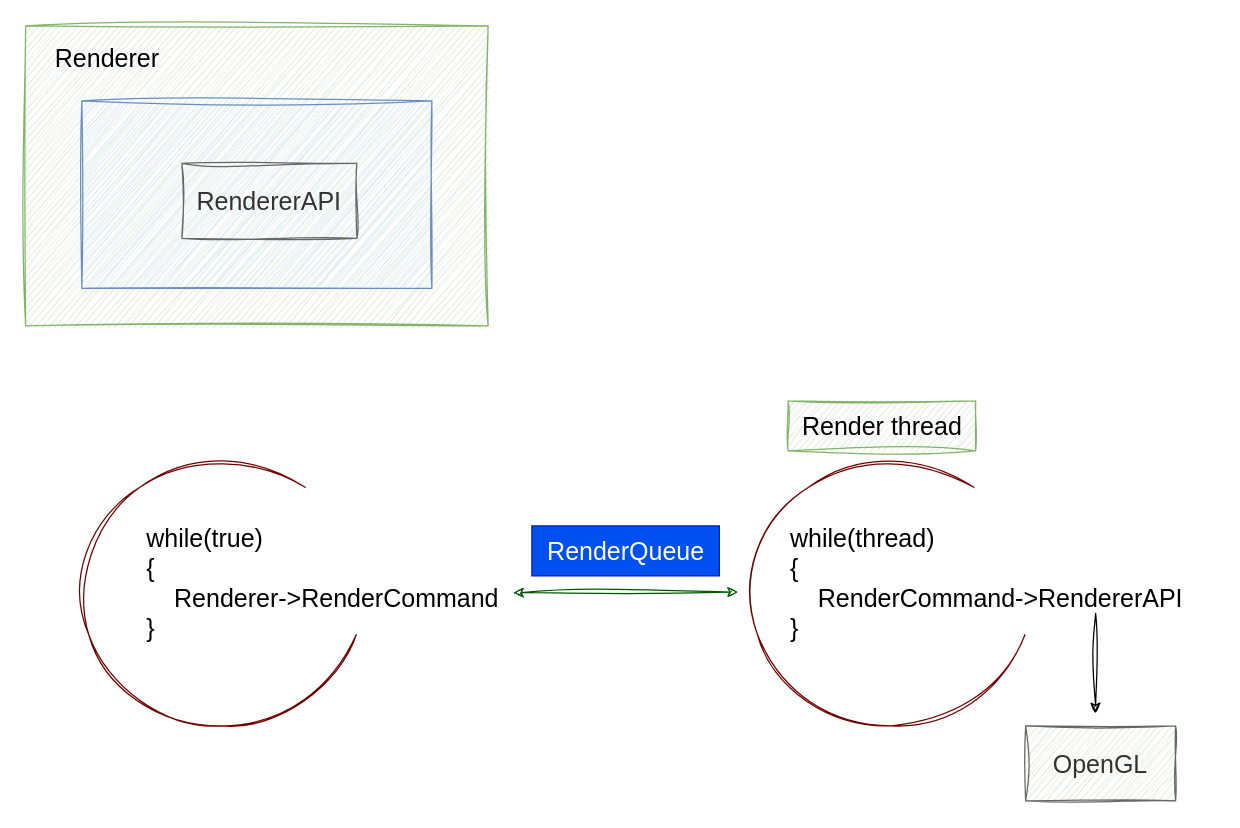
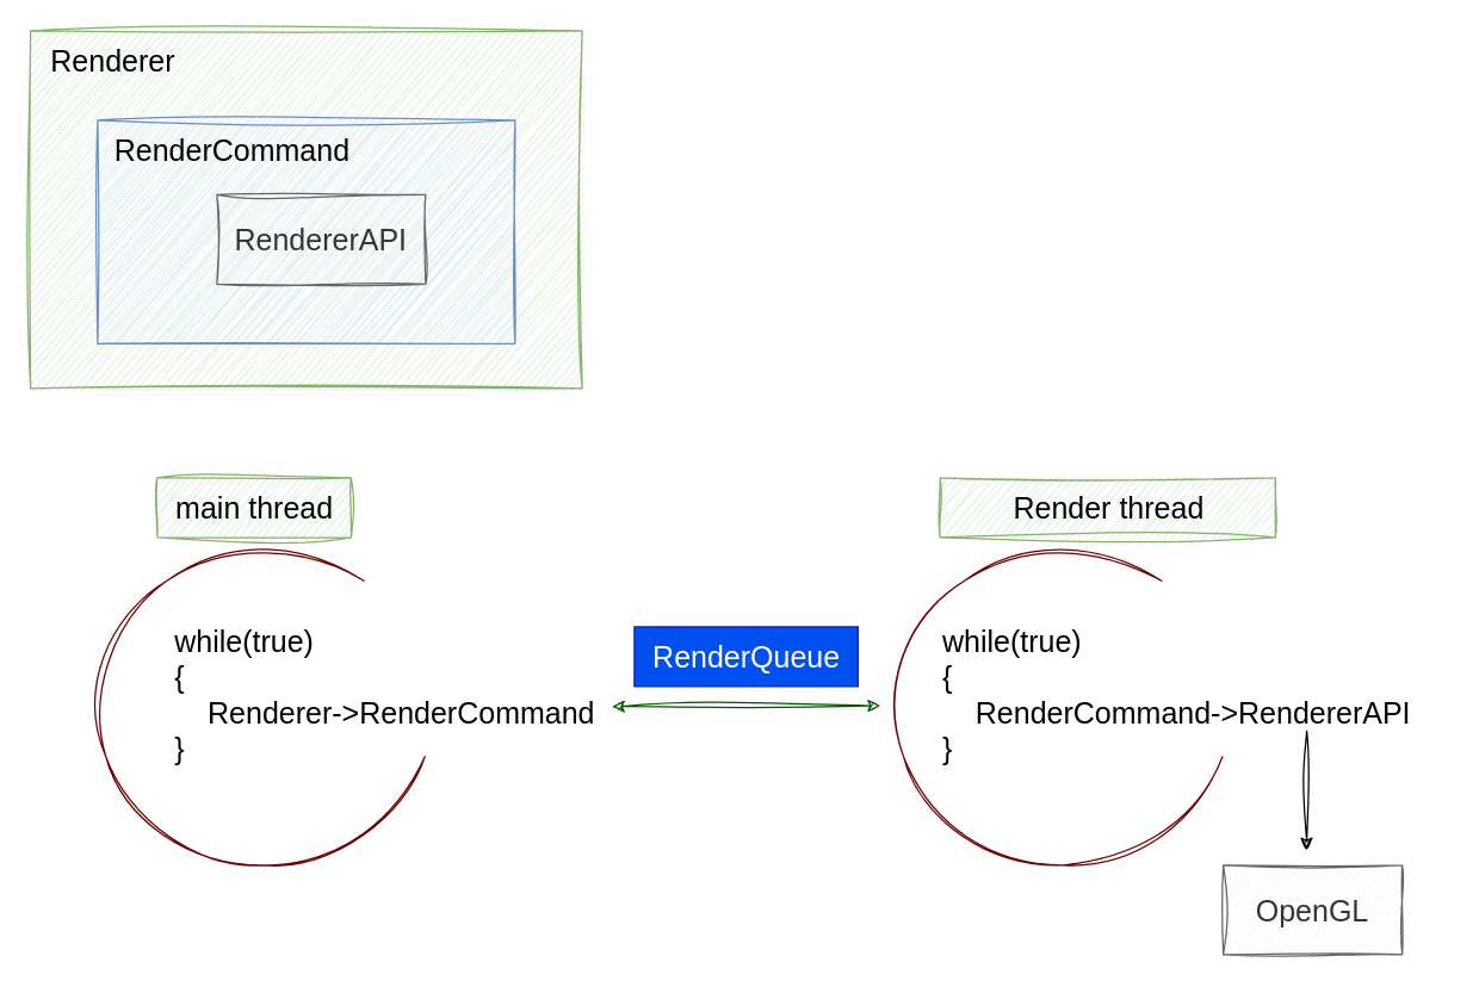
  <mxCell id="0" />
  <mxCell id="1" parent="0" />
  <mxCell id="2" value="" style="rounded=0;whiteSpace=wrap;html=1;sketch=1;hachureGap=4;jiggle=2;curveFitting=1;strokeColor=#82b366;align=center;verticalAlign=middle;fontFamily=Helvetica;fontSize=20;fillColor=#d5e8d4;" vertex="1" parent="1"><mxGeometry x="20" y="20" width="370" height="240" as="geometry" /></mxCell>
- <mxCell id="3" value="Renderer" style="text;html=1;align=center;verticalAlign=middle;resizable=0;points=[];autosize=1;strokeColor=none;fillColor=none;fontSize=20;fontFamily=Helvetica;fontColor=default;" vertex="1" parent="1"><mxGeometry x="30" y="25" width="110" height="40" as="geometry" /></mxCell>
+ <mxCell id="3" value="Renderer" style="text;html=1;align=center;verticalAlign=middle;resizable=0;points=[];autosize=1;strokeColor=none;fillColor=none;fontSize=20;fontFamily=Helvetica;fontColor=default;" vertex="1" parent="1"><mxGeometry x="20" y="20" width="110" height="40" as="geometry" /></mxCell>
  <mxCell id="4" value="" style="whiteSpace=wrap;html=1;rounded=0;sketch=1;hachureGap=4;jiggle=2;curveFitting=1;strokeColor=#6c8ebf;align=center;verticalAlign=middle;fontFamily=Helvetica;fontSize=20;fillColor=#dae8fc;fontSource=https%3A%2F%2Ffonts.googleapis.com%2Fcss%3Ffamily%3DArchitects%2BDaughter;" vertex="1" parent="1"><mxGeometry x="65" y="80" width="280" height="150" as="geometry" /></mxCell>
+ <mxCell id="5" value="&lt;font face=&quot;Helvetica&quot;&gt;RenderCommand&lt;/font&gt;" style="text;html=1;align=center;verticalAlign=middle;resizable=0;points=[];autosize=1;strokeColor=none;fillColor=none;fontSize=20;fontFamily=Architects Daughter;fontColor=default;" vertex="1" parent="1"><mxGeometry x="65" y="80" width="180" height="40" as="geometry" /></mxCell>
  <mxCell id="6" value="RendererAPI" style="whiteSpace=wrap;html=1;rounded=0;sketch=1;hachureGap=4;jiggle=2;curveFitting=1;align=center;verticalAlign=middle;fontFamily=Helvetica;fontSize=20;fontSource=https%3A%2F%2Ffonts.googleapis.com%2Fcss%3Ffamily%3DArchitects%2BDaughter;fillColor=#f5f5f5;fontColor=#333333;strokeColor=#666666;" vertex="1" parent="1"><mxGeometry x="145" y="130" width="140" height="60" as="geometry" /></mxCell>
  <mxCell id="7" value="" style="verticalLabelPosition=bottom;verticalAlign=top;html=1;shape=mxgraph.basic.arc;startAngle=0.3;endAngle=0.1;rounded=0;sketch=1;hachureGap=4;jiggle=2;curveFitting=1;strokeColor=#6F0000;align=center;fontFamily=Helvetica;fontSize=20;fillColor=#a20025;fontColor=#ffffff;gradientColor=default;" vertex="1" parent="1"><mxGeometry x="65" y="369" width="225" height="211" as="geometry" /></mxCell>
  <mxCell id="8" value="&lt;font&gt;while(true)&lt;br&gt;{&lt;br&gt;&lt;/font&gt;&amp;nbsp; &amp;nbsp; Renderer-&amp;gt;RenderCommand&lt;font&gt;&lt;br&gt;}&lt;/font&gt;" style="text;html=1;align=left;verticalAlign=middle;resizable=0;points=[];autosize=1;strokeColor=none;fillColor=none;fontSize=20;fontFamily=Helvetica;fontColor=default;" vertex="1" parent="1"><mxGeometry x="115" y="410" width="310" height="110" as="geometry" /></mxCell>
+ <mxCell id="9" value="main thread" style="text;html=1;align=center;verticalAlign=middle;resizable=0;points=[];autosize=1;strokeColor=#82b366;fillColor=#d5e8d4;fontSize=20;fontFamily=Helvetica;sketch=1;curveFitting=1;jiggle=2;" vertex="1" parent="1"><mxGeometry x="105" y="320" width="130" height="40" as="geometry" /></mxCell>
  <mxCell id="10" value="" style="verticalLabelPosition=bottom;verticalAlign=top;html=1;shape=mxgraph.basic.arc;startAngle=0.3;endAngle=0.1;rounded=0;sketch=1;hachureGap=4;jiggle=2;curveFitting=1;strokeColor=#6F0000;align=center;fontFamily=Helvetica;fontSize=20;fillColor=#a20025;fontColor=#ffffff;gradientColor=default;" vertex="1" parent="1"><mxGeometry x="600" y="369" width="225" height="211" as="geometry" /></mxCell>
- <mxCell id="11" value="&lt;font&gt;while(thread)&lt;br&gt;{&lt;br&gt;&lt;/font&gt;&amp;nbsp; &amp;nbsp; RenderCommand-&amp;gt;RendererAPI&lt;font&gt;&lt;br&gt;}&lt;/font&gt;" style="text;html=1;align=left;verticalAlign=middle;resizable=0;points=[];autosize=1;strokeColor=none;fillColor=none;fontSize=20;fontFamily=Helvetica;fontColor=default;" vertex="1" parent="1"><mxGeometry x="630" y="410" width="340" height="110" as="geometry" /></mxCell>
- <mxCell id="12" value="Render thread" style="text;html=1;align=center;verticalAlign=middle;resizable=0;points=[];autosize=1;strokeColor=#82b366;fillColor=#d5e8d4;fontSize=20;fontFamily=Helvetica;sketch=1;curveFitting=1;jiggle=2;" vertex="1" parent="1"><mxGeometry x="630" y="320" width="150" height="40" as="geometry" /></mxCell>
+ <mxCell id="11" value="&lt;font&gt;while(true)&lt;br&gt;{&lt;br&gt;&lt;/font&gt;&amp;nbsp; &amp;nbsp; RenderCommand-&amp;gt;RendererAPI&lt;font&gt;&lt;br&gt;}&lt;/font&gt;" style="text;html=1;align=left;verticalAlign=middle;resizable=0;points=[];autosize=1;strokeColor=none;fillColor=none;fontSize=20;fontFamily=Helvetica;fontColor=default;" vertex="1" parent="1"><mxGeometry x="630" y="410" width="340" height="110" as="geometry" /></mxCell>
+ <mxCell id="12" value="Render thread" style="text;html=1;align=center;verticalAlign=middle;resizable=0;points=[];autosize=1;strokeColor=#82b366;fillColor=#d5e8d4;fontSize=20;fontFamily=Helvetica;sketch=1;curveFitting=1;jiggle=2;" vertex="1" parent="1"><mxGeometry x="630" y="320" width="225" height="40" as="geometry" /></mxCell>
  <mxCell id="13" value="" style="endArrow=classic;startArrow=classic;html=1;rounded=0;sketch=1;hachureGap=4;jiggle=2;curveFitting=1;fontFamily=Helvetica;fontSource=https%3A%2F%2Ffonts.googleapis.com%2Fcss%3Ffamily%3DArchitects%2BDaughter;fontSize=20;fontColor=default;fillColor=#008a00;strokeColor=#005700;" edge="1" parent="1"><mxGeometry width="50" height="50" relative="1" as="geometry"><mxPoint x="410" y="473.5" as="sourcePoint" /><mxPoint x="590" y="473" as="targetPoint" /></mxGeometry></mxCell>
  <mxCell id="14" value="RenderQueue" style="text;html=1;align=center;verticalAlign=middle;resizable=0;points=[];autosize=1;strokeColor=#001DBC;fillColor=#0050ef;fontSize=20;fontFamily=Helvetica;fontColor=#ffffff;" vertex="1" parent="1"><mxGeometry x="425" y="420" width="150" height="40" as="geometry" /></mxCell>
  <mxCell id="15" value="" style="endArrow=classic;html=1;rounded=0;sketch=1;hachureGap=4;jiggle=2;curveFitting=1;fontFamily=Architects Daughter;fontSource=https%3A%2F%2Ffonts.googleapis.com%2Fcss%3Ffamily%3DArchitects%2BDaughter;fontSize=16;" edge="1" parent="1"><mxGeometry width="50" height="50" relative="1" as="geometry"><mxPoint x="876" y="490" as="sourcePoint" /><mxPoint x="876" y="570" as="targetPoint" /></mxGeometry></mxCell>
- <mxCell id="16" value="&lt;font face=&quot;Helvetica&quot;&gt;OpenGL&lt;/font&gt;" style="whiteSpace=wrap;html=1;sketch=1;hachureGap=4;jiggle=2;curveFitting=1;fontFamily=Architects Daughter;fontSource=https%3A%2F%2Ffonts.googleapis.com%2Fcss%3Ffamily%3DArchitects%2BDaughter;fontSize=20;fillColor=#d5e8d4;fontColor=#333333;strokeColor=#666666;" vertex="1" parent="1"><mxGeometry x="820" y="580" width="120" height="60" as="geometry" /></mxCell>
+ <mxCell id="16" value="&lt;font face=&quot;Helvetica&quot;&gt;OpenGL&lt;/font&gt;" style="whiteSpace=wrap;html=1;sketch=1;hachureGap=4;jiggle=2;curveFitting=1;fontFamily=Architects Daughter;fontSource=https%3A%2F%2Ffonts.googleapis.com%2Fcss%3Ffamily%3DArchitects%2BDaughter;fontSize=20;fillColor=#f5f5f5;fontColor=#333333;strokeColor=#666666;" vertex="1" parent="1"><mxGeometry x="820" y="580" width="120" height="60" as="geometry" /></mxCell>
